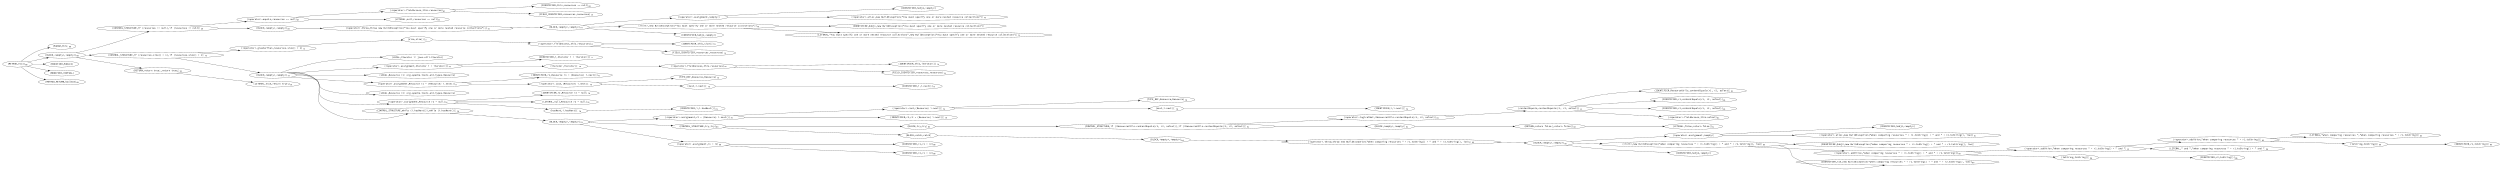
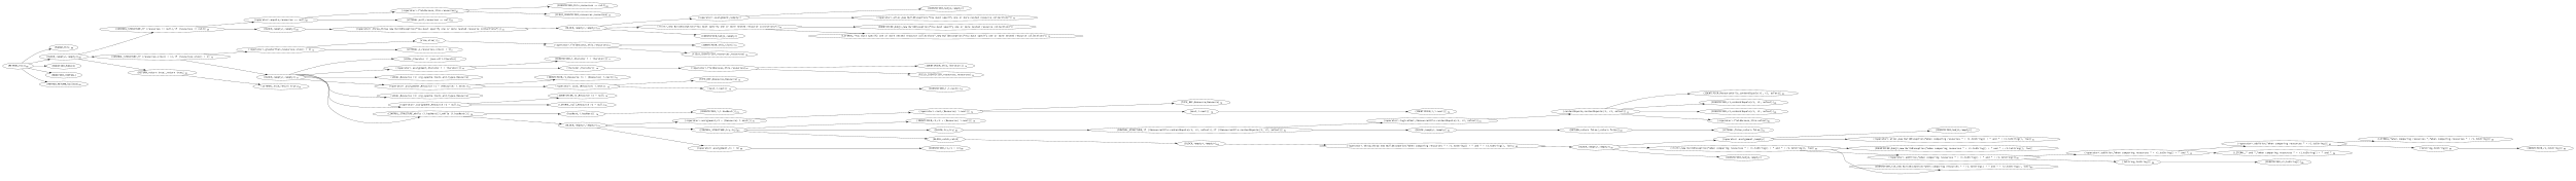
  digraph {
    fontname="Source Code Pro"
    rankdir=LR
    node [fontname="Source Code Pro"]
    edge [fontname="Source Code Pro"]
    n1 [label=<(METHOD,eval)<SUB>68</SUB>>]
    n2 [label=<(PARAM,this)<SUB>68</SUB>>]
    n3 [label=<(BLOCK,&lt;empty&gt;,&lt;empty&gt;)<SUB>68</SUB>>]
    n4 [label=<(MODIFIER,PUBLIC)>]
    n5 [label=<(MODIFIER,VIRTUAL)>]
    n6 [label=<(METHOD_RETURN,boolean)<SUB>68</SUB>>]
    n7 [label=<(CONTROL_STRUCTURE,if (resources == null),if (resources == null))<SUB>69</SUB>>]
    n8 [label=<(CONTROL_STRUCTURE,if (resources.size() &gt; 1),if (resources.size() &gt; 1))<SUB>73</SUB>>]
    n9 [label=<(RETURN,return true;,return true;)<SUB>91</SUB>>]
    n10 [label=<(&lt;operator&gt;.equals,resources == null)<SUB>69</SUB>>]
    n11 [label=<(BLOCK,&lt;empty&gt;,&lt;empty&gt;)<SUB>69</SUB>>]
    n12 [label=<(&lt;operator&gt;.greaterThan,resources.size() &gt; 1)<SUB>73</SUB>>]
    n13 [label=<(BLOCK,&lt;empty&gt;,&lt;empty&gt;)<SUB>73</SUB>>]
    n14 [label=<(LITERAL,true,return true;)<SUB>91</SUB>>]
    n15 [label=<(&lt;operator&gt;.fieldAccess,this.resources)<SUB>69</SUB>>]
    n16 [label=<(LITERAL,null,resources == null)<SUB>69</SUB>>]
    n17 [label=<(&lt;operator&gt;.throw,throw new BuildException(&quot;You must specify one or more nested resource collections&quot;);)<SUB>70</SUB>>]
    n18 [label=<(IDENTIFIER,this,resources == null)<SUB>69</SUB>>]
    n19 [label=<(FIELD_IDENTIFIER,resources,resources)<SUB>69</SUB>>]
    n20 [label=<(BLOCK,&lt;empty&gt;,&lt;empty&gt;)<SUB>70</SUB>>]
    n21 [label=<(&lt;operator&gt;.assignment,&lt;empty&gt;)>]
    n22 [label=<(&lt;init&gt;,new BuildException(&quot;You must specify one or more nested resource collections&quot;))<SUB>70</SUB>>]
    n23 [label=<(IDENTIFIER,$obj1,&lt;empty&gt;)>]
    n24 [label=<(IDENTIFIER,$obj1,&lt;empty&gt;)>]
    n25 [label=<(&lt;operator&gt;.alloc,new BuildException(&quot;You must specify one or more nested resource collections&quot;))<SUB>70</SUB>>]
    n26 [label=<(IDENTIFIER,$obj1,new BuildException(&quot;You must specify one or more nested resource collections&quot;))>]
    n27 [label=<(LITERAL,&quot;You must specify one or more nested resource collections&quot;,new BuildException(&quot;You must specify one or more nested resource collections&quot;))<SUB>71</SUB>>]
    n28 [label=<(size,size())<SUB>73</SUB>>]
+   n29 [label=<(LITERAL,1,resources.size() &gt; 1)<SUB>73</SUB>>]
    n30 [label=<(LOCAL,Iterator i: java.util.Iterator)>]
    n31 [label=<(&lt;operator&gt;.assignment,Iterator i = iterator())<SUB>74</SUB>>]
    n32 [label=<(LOCAL,Resource r1: org.apache.tools.ant.types.Resource)>]
    n33 [label=<(&lt;operator&gt;.assignment,Resource r1 = (Resource) i.next())<SUB>75</SUB>>]
    n34 [label=<(LOCAL,Resource r2: org.apache.tools.ant.types.Resource)>]
    n35 [label=<(&lt;operator&gt;.assignment,Resource r2 = null)<SUB>76</SUB>>]
    n36 [label=<(CONTROL_STRUCTURE,while (i.hasNext()),while (i.hasNext()))<SUB>78</SUB>>]
    n37 [label=<(&lt;operator&gt;.fieldAccess,this.resources)<SUB>73</SUB>>]
    n38 [label=<(IDENTIFIER,this,size())<SUB>73</SUB>>]
    n39 [label=<(FIELD_IDENTIFIER,resources,resources)<SUB>73</SUB>>]
    n40 [label=<(IDENTIFIER,i,Iterator i = iterator())<SUB>74</SUB>>]
    n41 [label=<(iterator,iterator())<SUB>74</SUB>>]
    n42 [label=<(IDENTIFIER,r1,Resource r1 = (Resource) i.next())<SUB>75</SUB>>]
    n43 [label=<(&lt;operator&gt;.cast,(Resource) i.next())<SUB>75</SUB>>]
    n44 [label=<(IDENTIFIER,r2,Resource r2 = null)<SUB>76</SUB>>]
    n45 [label=<(LITERAL,null,Resource r2 = null)<SUB>76</SUB>>]
    n46 [label=<(hasNext,i.hasNext())<SUB>78</SUB>>]
    n47 [label=<(BLOCK,&lt;empty&gt;,&lt;empty&gt;)<SUB>78</SUB>>]
    n48 [label=<(&lt;operator&gt;.fieldAccess,this.resources)<SUB>74</SUB>>]
    n49 [label=<(IDENTIFIER,this,iterator())<SUB>74</SUB>>]
    n50 [label=<(FIELD_IDENTIFIER,resources,resources)<SUB>74</SUB>>]
    n51 [label=<(TYPE_REF,Resource,Resource)<SUB>75</SUB>>]
    n52 [label=<(next,i.next())<SUB>75</SUB>>]
    n53 [label=<(IDENTIFIER,i,i.next())<SUB>75</SUB>>]
    n54 [label=<(IDENTIFIER,i,i.hasNext())<SUB>78</SUB>>]
    n55 [label=<(&lt;operator&gt;.assignment,r2 = (Resource) i.next())<SUB>79</SUB>>]
    n56 [label=<(CONTROL_STRUCTURE,try,try)<SUB>80</SUB>>]
    n57 [label=<(&lt;operator&gt;.assignment,r1 = r2)<SUB>88</SUB>>]
    n58 [label=<(IDENTIFIER,r2,r2 = (Resource) i.next())<SUB>79</SUB>>]
    n59 [label=<(&lt;operator&gt;.cast,(Resource) i.next())<SUB>79</SUB>>]
    n60 [label=<(BLOCK,try,try)<SUB>80</SUB>>]
    n61 [label=<(BLOCK,catch,catch)>]
    n62 [label=<(IDENTIFIER,r1,r1 = r2)<SUB>88</SUB>>]
-   n63 [label=<(IDENTIFIER,r2,r1 = r2)<SUB>88</SUB>>]
    n64 [label=<(TYPE_REF,Resource,Resource)<SUB>79</SUB>>]
    n65 [label=<(next,i.next())<SUB>79</SUB>>]
    n66 [label=<(IDENTIFIER,i,i.next())<SUB>79</SUB>>]
    n67 [label=<(CONTROL_STRUCTURE,if (!ResourceUtils.contentEquals(r1, r2, asText)),if (!ResourceUtils.contentEquals(r1, r2, asText)))<SUB>81</SUB>>]
    n68 [label=<(BLOCK,&lt;empty&gt;,&lt;empty&gt;)<SUB>84</SUB>>]
    n69 [label=<(&lt;operator&gt;.logicalNot,!ResourceUtils.contentEquals(r1, r2, asText))<SUB>81</SUB>>]
    n70 [label=<(BLOCK,&lt;empty&gt;,&lt;empty&gt;)<SUB>81</SUB>>]
    n71 [label=<(contentEquals,contentEquals(r1, r2, asText))<SUB>81</SUB>>]
    n72 [label=<(RETURN,return false;,return false;)<SUB>82</SUB>>]
    n73 [label=<(IDENTIFIER,ResourceUtils,contentEquals(r1, r2, asText))<SUB>81</SUB>>]
    n74 [label=<(IDENTIFIER,r1,contentEquals(r1, r2, asText))<SUB>81</SUB>>]
    n75 [label=<(IDENTIFIER,r2,contentEquals(r1, r2, asText))<SUB>81</SUB>>]
    n76 [label=<(&lt;operator&gt;.fieldAccess,this.asText)<SUB>81</SUB>>]
    n77 [label=<(LITERAL,false,return false;)<SUB>82</SUB>>]
    n78 [label=<(&lt;operator&gt;.throw,throw new BuildException(&quot;when comparing resources &quot; + r1.toString() + &quot; and &quot; + r2.toString(), ioe);)<SUB>85</SUB>>]
    n79 [label=<(BLOCK,&lt;empty&gt;,&lt;empty&gt;)<SUB>85</SUB>>]
    n80 [label=<(&lt;operator&gt;.assignment,&lt;empty&gt;)>]
    n81 [label=<(&lt;init&gt;,new BuildException(&quot;when comparing resources &quot; + r1.toString() + &quot; and &quot; + r2.toString(), ioe))<SUB>85</SUB>>]
    n82 [label=<(IDENTIFIER,$obj2,&lt;empty&gt;)>]
    n83 [label=<(IDENTIFIER,$obj2,&lt;empty&gt;)>]
    n84 [label=<(&lt;operator&gt;.alloc,new BuildException(&quot;when comparing resources &quot; + r1.toString() + &quot; and &quot; + r2.toString(), ioe))<SUB>85</SUB>>]
    n85 [label=<(IDENTIFIER,$obj2,new BuildException(&quot;when comparing resources &quot; + r1.toString() + &quot; and &quot; + r2.toString(), ioe))>]
    n86 [label=<(&lt;operator&gt;.addition,&quot;when comparing resources &quot; + r1.toString() + &quot; and &quot; + r2.toString())<SUB>85</SUB>>]
    n87 [label=<(IDENTIFIER,ioe,new BuildException(&quot;when comparing resources &quot; + r1.toString() + &quot; and &quot; + r2.toString(), ioe))<SUB>86</SUB>>]
    n88 [label=<(&lt;operator&gt;.addition,&quot;when comparing resources &quot; + r1.toString() + &quot; and &quot;)<SUB>85</SUB>>]
    n89 [label=<(toString,toString())<SUB>86</SUB>>]
    n90 [label=<(&lt;operator&gt;.addition,&quot;when comparing resources &quot; + r1.toString())<SUB>85</SUB>>]
    n91 [label=<(LITERAL,&quot; and &quot;,&quot;when comparing resources &quot; + r1.toString() + &quot; and &quot;)<SUB>86</SUB>>]
    n92 [label=<(IDENTIFIER,r2,toString())<SUB>86</SUB>>]
    n93 [label=<(LITERAL,&quot;when comparing resources &quot;,&quot;when comparing resources &quot; + r1.toString())<SUB>85</SUB>>]
    n94 [label=<(toString,toString())<SUB>86</SUB>>]
    n95 [label=<(IDENTIFIER,r1,toString())<SUB>86</SUB>>]
    n1 -> n2
    n1 -> n3
    n1 -> n4
    n1 -> n5
    n1 -> n6
    n3 -> n7
    n3 -> n8
    n3 -> n9
    n7 -> n10
    n7 -> n11
    n8 -> n12
    n8 -> n13
    n9 -> n14
    n10 -> n15
    n10 -> n16
    n11 -> n17
    n12 -> n28
+   n12 -> n29
    n13 -> n30
    n13 -> n31
    n13 -> n32
    n13 -> n33
    n13 -> n34
    n13 -> n35
    n13 -> n36
    n15 -> n18
    n15 -> n19
    n17 -> n20
    n20 -> n21
    n20 -> n22
    n20 -> n23
    n21 -> n24
    n21 -> n25
    n22 -> n26
    n22 -> n27
    n28 -> n37
    n31 -> n40
    n31 -> n41
    n33 -> n42
    n33 -> n43
    n35 -> n44
    n35 -> n45
-   n35 -> n46
+   n36 -> n46
    n36 -> n47
    n37 -> n38
    n37 -> n39
    n41 -> n48
    n43 -> n51
    n43 -> n52
    n46 -> n54
    n47 -> n55
    n47 -> n56
    n47 -> n57
    n48 -> n49
    n48 -> n50
    n52 -> n53
-   n55 -> n58
+   n56 -> n58
    n55 -> n59
    n56 -> n60
    n56 -> n61
    n57 -> n62
-   n57 -> n63
    n59 -> n64
    n59 -> n65
    n60 -> n67
    n61 -> n68
    n65 -> n66
    n67 -> n69
    n67 -> n70
    n68 -> n78
    n69 -> n71
    n70 -> n72
    n71 -> n73
    n71 -> n74
    n71 -> n75
    n71 -> n76
    n72 -> n77
    n78 -> n79
    n79 -> n80
    n79 -> n81
    n79 -> n82
    n80 -> n83
    n80 -> n84
    n81 -> n85
    n81 -> n86
    n81 -> n87
    n86 -> n88
    n86 -> n89
    n88 -> n90
    n88 -> n91
    n89 -> n92
    n90 -> n93
    n90 -> n94
    n94 -> n95
  }
